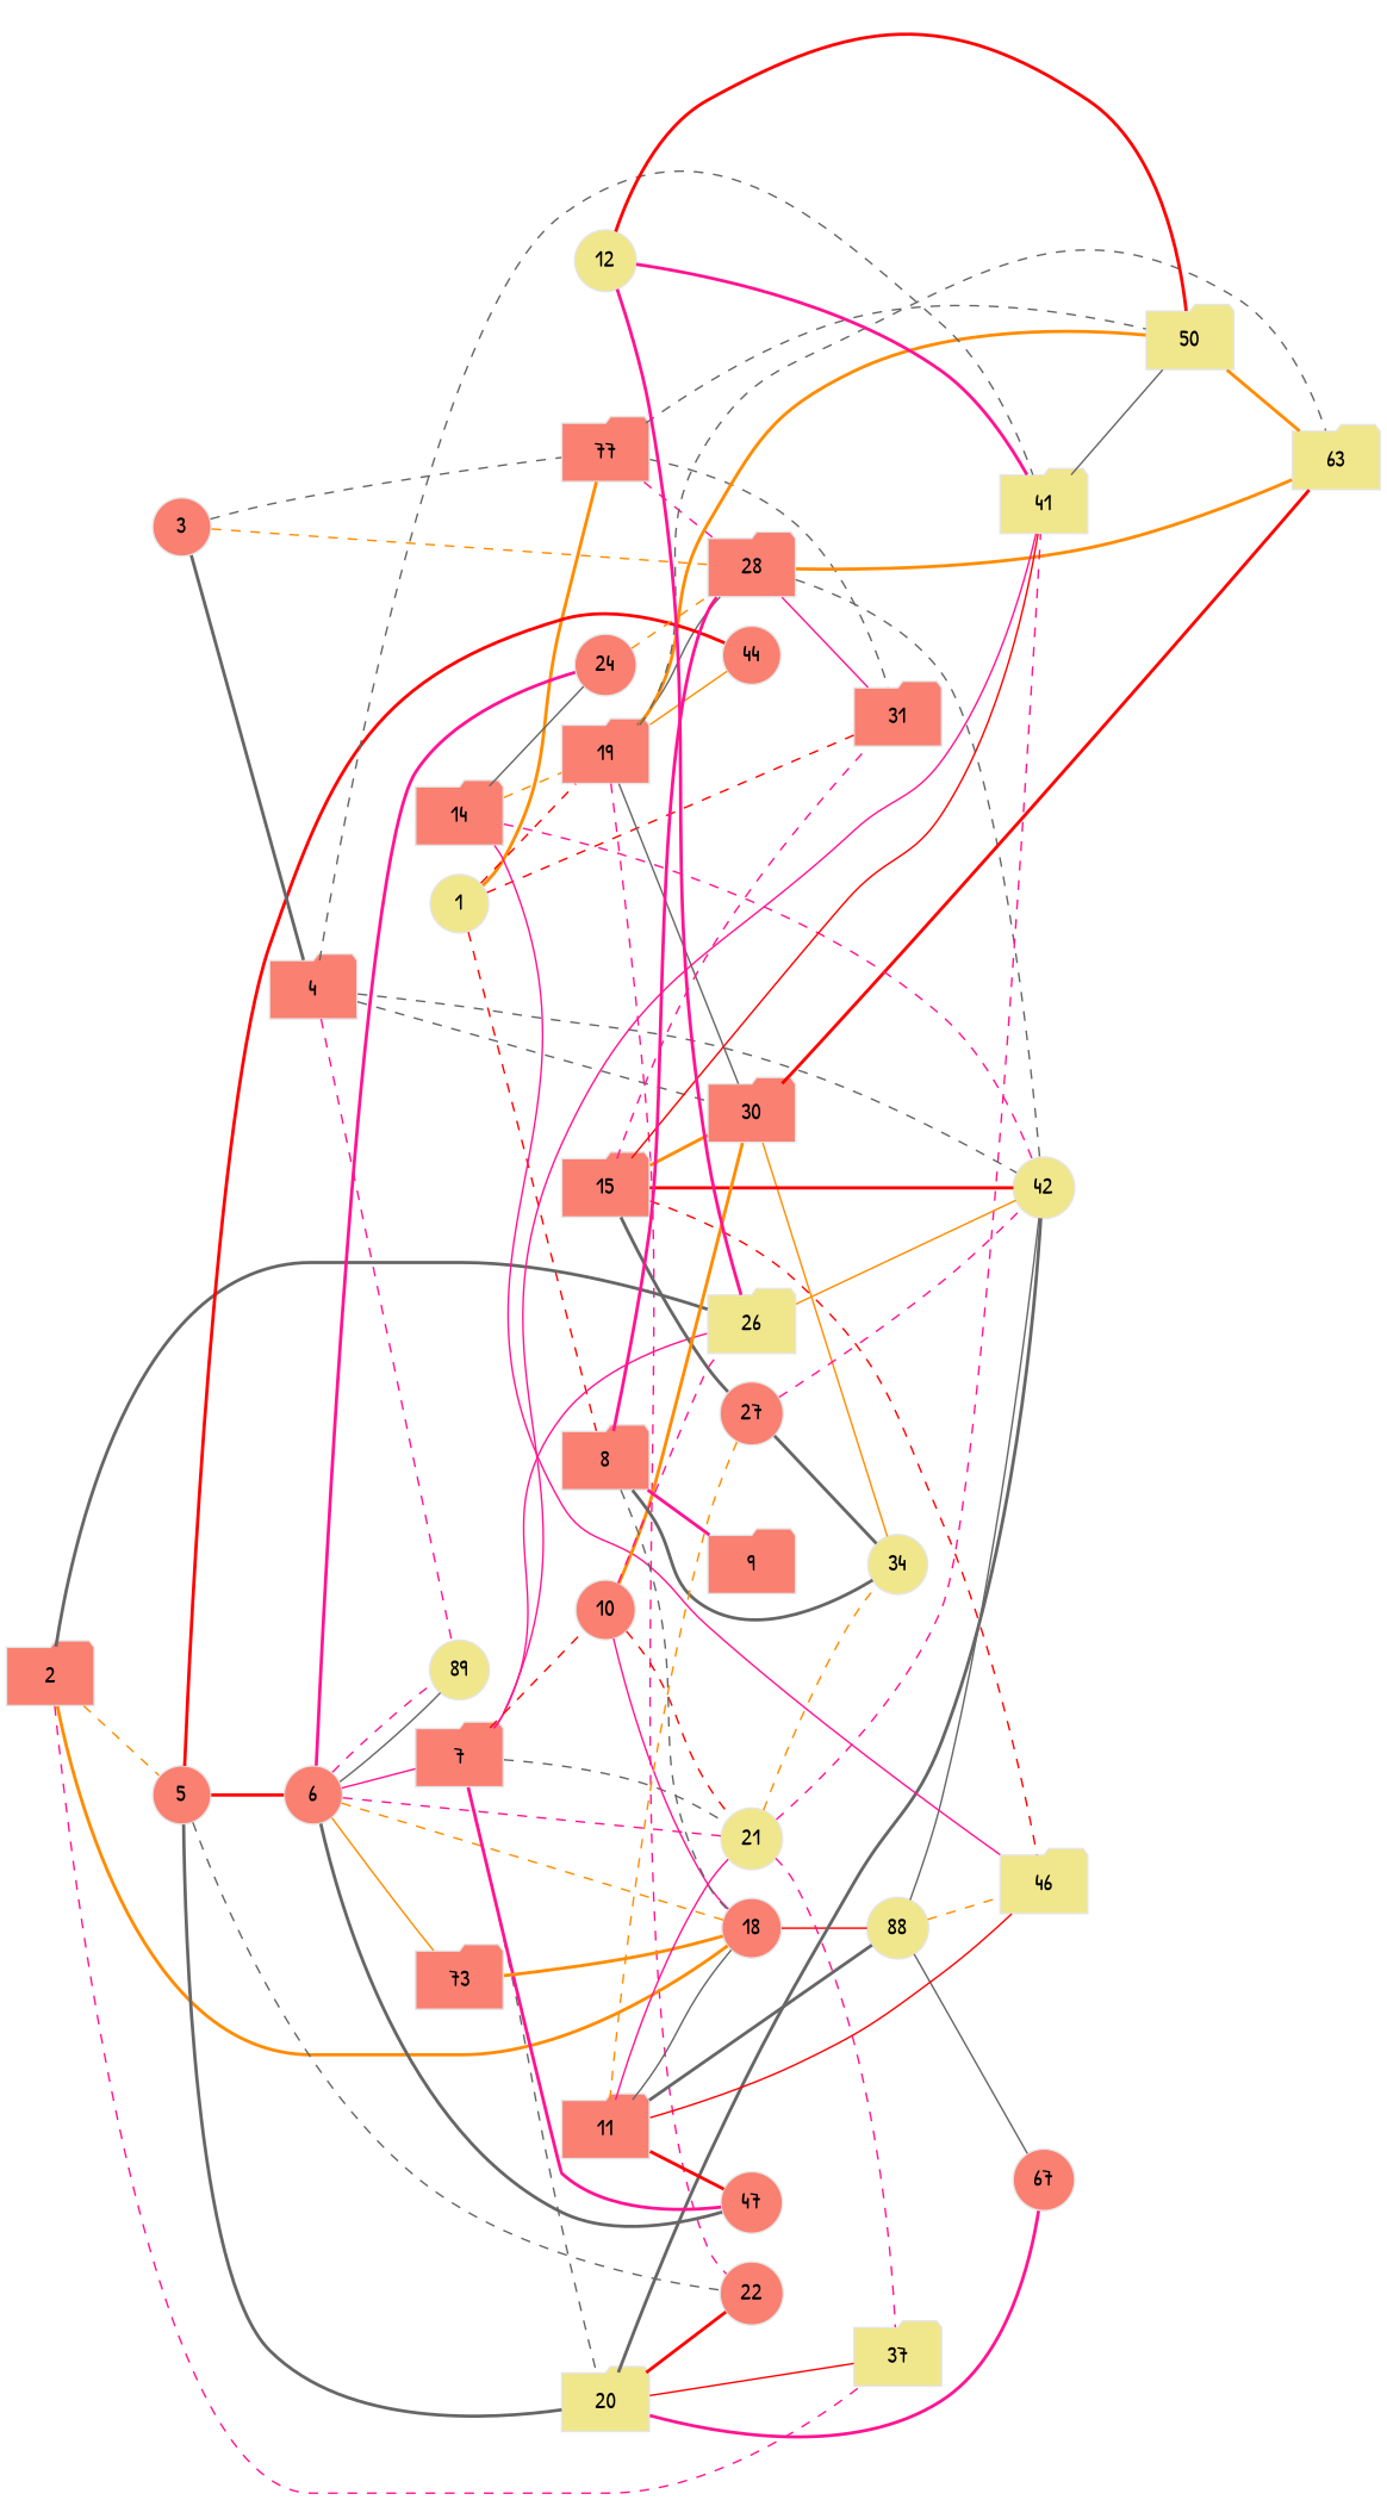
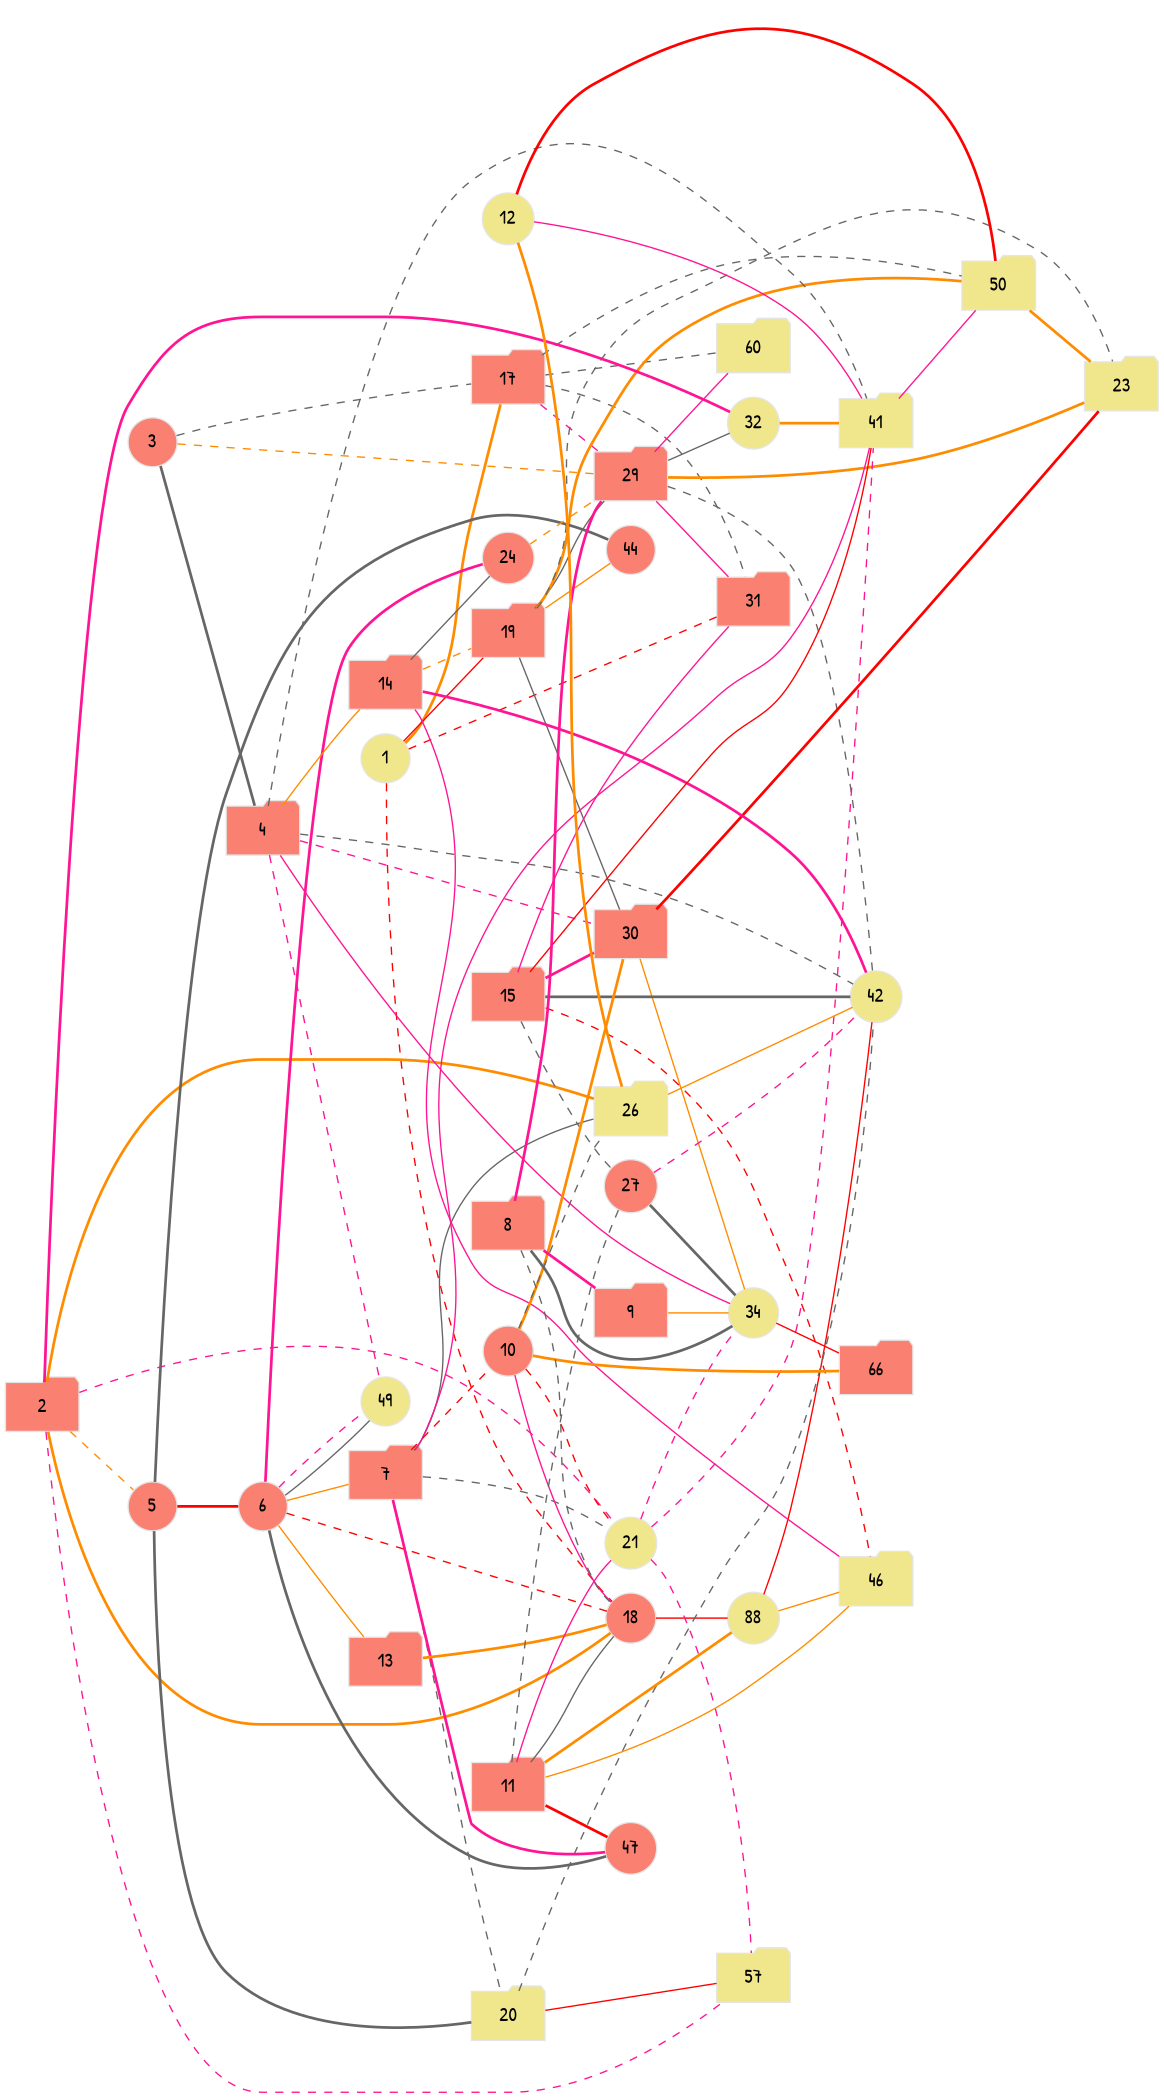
  graph {
    fontname="Patrick Hand"
    rankdir=LR
    node [color=gray90 fillcolor=salmon fontname="Patrick Hand" shape=folder style=filled]
    edge [color=gray40 fontname="Patrick Hand" style=dashed]
    1 [fillcolor=khaki shape=circle super="+62"]
-   17 [super="+61" label=77]
+   17 [super="+61"]
    18 [shape=circle super="+53"]
    19 [super="+58"]
    31
-   29 [super="+43" label=28]
+   29 [super="+43"]
    50 [fillcolor=khaki]
+   60 [fillcolor=khaki]
    n9 [fillcolor=khaki label=88 shape=circle super="+44"]
    30 [super="+54"]
-   22 [shape=circle]
    n12 [label=44 shape=circle]
-   63 [fillcolor=khaki]
+   63 [fillcolor=khaki label=23]
    2 [super="+65"]
    5 [shape=circle super="+38"]
    21 [fillcolor=khaki shape=circle super="+55"]
    26 [fillcolor=khaki super="+33"]
-   57 [fillcolor=khaki label=37]
+   32 [fillcolor=khaki shape=circle]
+   57 [fillcolor=khaki]
    6 [shape=circle super="+23"]
    20 [fillcolor=khaki super="+51"]
    34 [fillcolor=khaki shape=circle super="+37"]
    41 [fillcolor=khaki super="+52"]
    42 [fillcolor=khaki shape=circle super="+48"]
    4 [super="+39"]
    14 [super="+56"]
-   49 [fillcolor=khaki shape=circle label=89]
+   49 [fillcolor=khaki shape=circle]
    3 [shape=circle]
    24 [shape=circle super="+25"]
    46 [fillcolor=khaki]
+   66
    7 [super="+64"]
-   13 [label=73]
+   13
    47 [shape=circle]
    15 [super="+35"]
    27 [shape=circle]
-   67 [shape=circle]
    10 [shape=circle super="+16"]
    8 [super="+59"]
    9
    11 [super="+40"]
    12 [fillcolor=khaki shape=circle super="+36"]
    1 -- 17 [color=darkorange style=bold]
-   1 -- 8 [color=red]
-   1 -- 19 [color=red]
+   1 -- 18 [color=red]
+   1 -- 19 [color=red style=solid]
    1 -- 31 [color=red]
    17 -- 31
    17 -- 29 [color=deeppink]
    17 -- 50
+   17 -- 60
    18 -- n9 [color=red style=solid]
    19 -- 29 [style=solid]
    19 -- 50 [color=darkorange style=bold]
    19 -- 30 [style=solid]
-   19 -- 22 [color=deeppink]
    19 -- n12 [color=darkorange style=solid]
    19 -- 63
    29 -- 31 [color=deeppink style=solid]
+   29 -- 60 [color=deeppink style=solid]
    29 -- 63 [color=darkorange style=bold]
+   29 -- 32 [style=solid]
    29 -- 42
    50 -- 63 [color=darkorange style=bold]
-   n9 -- 42 [style=solid]
-   n9 -- 46 [color=darkorange]
-   n9 -- 67 [style=solid]
+   n9 -- 42 [color=red style=solid]
+   n9 -- 46 [color=darkorange style=solid]
    30 -- 63 [color=red style=bold]
    30 -- 34 [color=darkorange style=solid]
    2 -- 18 [color=darkorange style=bold]
    2 -- 5 [color=darkorange]
-   6 -- 21 [color=deeppink]
-   2 -- 26 [style=bold]
+   2 -- 21 [color=deeppink]
+   2 -- 26 [color=darkorange style=bold]
+   2 -- 32 [color=deeppink style=bold]
    2 -- 57 [color=deeppink]
-   5 -- 22
-   5 -- n12 [color=red style=bold]
+   5 -- n12 [style=bold]
    5 -- 6 [color=red style=bold]
    5 -- 20 [style=bold]
    21 -- 57 [color=deeppink]
-   21 -- 34 [color=darkorange]
+   21 -- 34 [color=deeppink]
    21 -- 41 [color=deeppink]
    26 -- 42 [color=darkorange style=solid]
-   6 -- 18 [color=darkorange]
+   32 -- 41 [color=darkorange style=bold]
+   6 -- 18 [color=red]
    6 -- 49 [style=solid]
    6 -- 49 [color=deeppink]
    6 -- 24 [color=deeppink style=bold]
-   6 -- 7 [color=deeppink style=solid]
+   6 -- 7 [color=darkorange style=solid]
    6 -- 13 [color=darkorange style=solid]
    6 -- 47 [style=bold]
-   20 -- 22 [color=red style=bold]
    20 -- 57 [color=red style=solid]
-   20 -- 42 [style=bold]
-   20 -- 67 [color=deeppink style=bold]
-   41 -- 50 [style=solid]
-   4 -- 30
+   20 -- 42
+   34 -- 66 [color=red style=solid]
+   41 -- 50 [color=deeppink style=solid]
+   4 -- 30 [color=deeppink]
+   4 -- 34 [color=deeppink style=solid]
    4 -- 41
    4 -- 42 [weight=2]
+   4 -- 14 [color=darkorange style=solid]
    4 -- 49 [color=deeppink]
    14 -- 19 [color=darkorange]
-   14 -- 42 [color=deeppink]
+   14 -- 42 [color=deeppink style=bold]
    14 -- 24 [style=solid]
    14 -- 46 [color=deeppink style=solid]
    3 -- 17
    3 -- 29 [color=darkorange]
    3 -- 4 [style=bold]
    24 -- 29 [color=darkorange]
    7 -- 21
-   7 -- 26 [color=deeppink style=solid]
+   7 -- 26 [style=solid]
    7 -- 20
    7 -- 41 [color=deeppink style=solid]
    7 -- 47 [color=deeppink style=bold]
    7 -- 10 [color=red]
    13 -- 18 [color=darkorange style=bold]
-   15 -- 31 [color=deeppink]
-   15 -- 30 [color=darkorange style=bold]
+   15 -- 31 [color=deeppink style=solid]
+   15 -- 30 [color=deeppink style=bold]
    15 -- 41 [color=red style=solid]
-   15 -- 42 [color=red style=bold]
+   15 -- 42 [style=bold]
    15 -- 46 [color=red]
-   15 -- 27 [style=bold]
+   15 -- 27
    27 -- 34 [style=bold]
    27 -- 42 [color=deeppink]
    10 -- 18 [color=deeppink style=solid]
    10 -- 30 [color=darkorange style=bold]
    10 -- 21 [color=red]
-   10 -- 26 [color=deeppink]
+   10 -- 26
+   10 -- 66 [color=darkorange style=bold]
    8 -- 18
    8 -- 29 [color=deeppink style=bold]
    8 -- 34 [style=bold]
    8 -- 9 [color=deeppink style=bold]
+   9 -- 34 [color=darkorange style=solid]
    11 -- 18 [style=solid]
-   11 -- n9 [style=bold]
+   11 -- n9 [color=darkorange style=bold]
    11 -- 21 [color=deeppink style=solid]
-   11 -- 46 [color=red style=solid]
+   11 -- 46 [color=darkorange style=solid]
    11 -- 47 [color=red style=bold]
-   11 -- 27 [color=darkorange]
+   11 -- 27
    12 -- 50 [color=red style=bold]
-   12 -- 26 [color=deeppink style=bold]
-   12 -- 41 [color=deeppink style=bold]
+   12 -- 26 [color=darkorange style=bold]
+   12 -- 41 [color=deeppink style=solid]
  }
